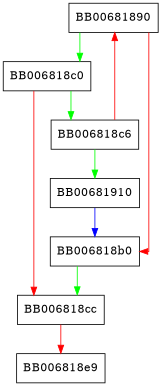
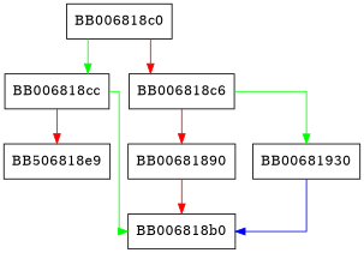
  digraph {
    splines=ortho
    node [shape=box]
    edge [color=green]
    BB00681890
    BB006818c0
    BB006818b0
    BB006818cc
    BB006818c6
-   BB006818e9
-   BB00681930 [label=BB00681910]
-   BB00681890 -> BB006818c0
+   BB006818e9 [label=BB506818e9]
+   BB00681930
    BB00681890 -> BB006818b0 [color=red]
-   BB006818c0 -> BB006818cc [color=red]
-   BB006818c0 -> BB006818c6
-   BB006818b0 -> BB006818cc
+   BB006818c0 -> BB006818cc
+   BB006818c0 -> BB006818c6 [color=red]
+   BB006818cc -> BB006818b0
    BB006818cc -> BB006818e9 [color=red]
    BB006818c6 -> BB00681890 [color=red]
    BB006818c6 -> BB00681930
    BB00681930 -> BB006818b0 [color=blue]
  }
